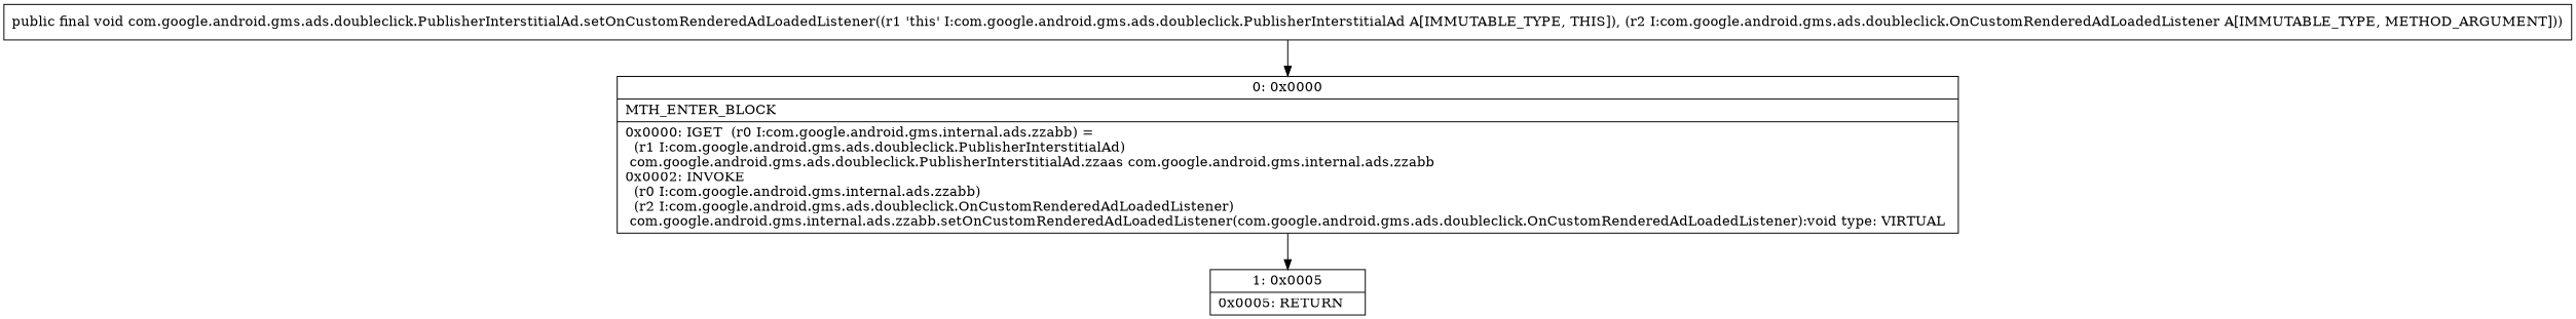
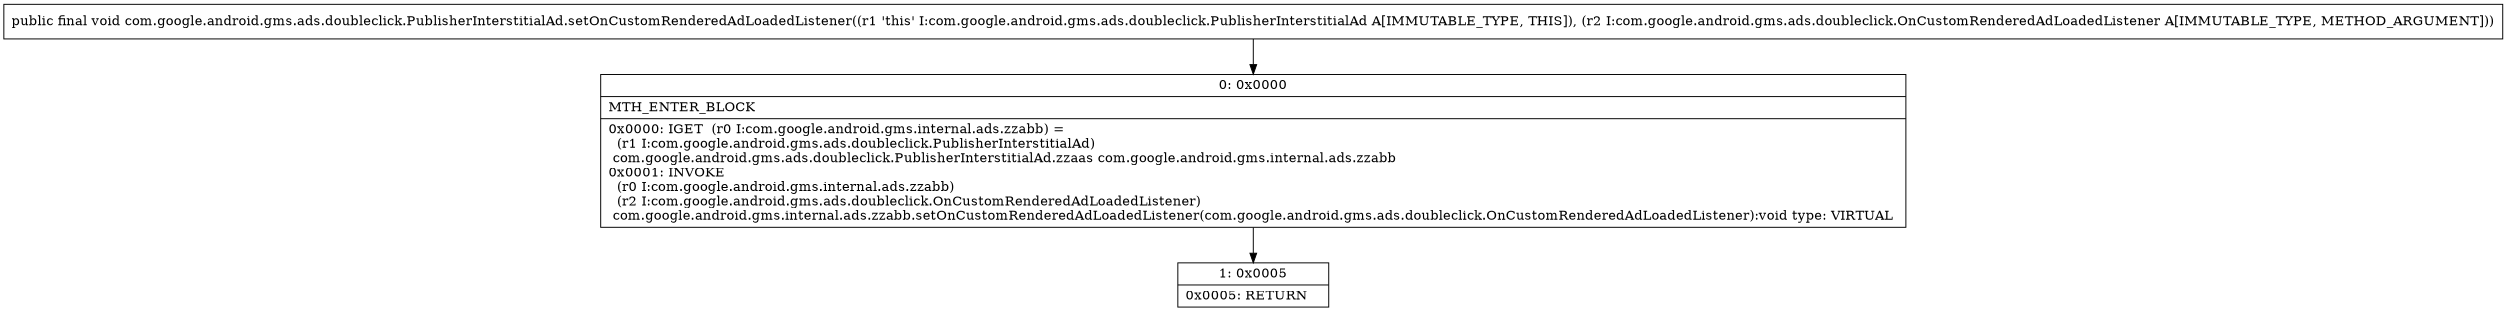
  digraph {
    node [shape=record]
-   n1 [label="{0\:\ 0x0000|MTH_ENTER_BLOCK\l|0x0000: IGET  (r0 I:com.google.android.gms.internal.ads.zzabb) = \l  (r1 I:com.google.android.gms.ads.doubleclick.PublisherInterstitialAd)\l com.google.android.gms.ads.doubleclick.PublisherInterstitialAd.zzaas com.google.android.gms.internal.ads.zzabb \l0x0002: INVOKE  \l  (r0 I:com.google.android.gms.internal.ads.zzabb)\l  (r2 I:com.google.android.gms.ads.doubleclick.OnCustomRenderedAdLoadedListener)\l com.google.android.gms.internal.ads.zzabb.setOnCustomRenderedAdLoadedListener(com.google.android.gms.ads.doubleclick.OnCustomRenderedAdLoadedListener):void type: VIRTUAL \l}"]
+   n1 [label="{0\:\ 0x0000|MTH_ENTER_BLOCK\l|0x0000: IGET  (r0 I:com.google.android.gms.internal.ads.zzabb) = \l  (r1 I:com.google.android.gms.ads.doubleclick.PublisherInterstitialAd)\l com.google.android.gms.ads.doubleclick.PublisherInterstitialAd.zzaas com.google.android.gms.internal.ads.zzabb \l0x0001: INVOKE  \l  (r0 I:com.google.android.gms.internal.ads.zzabb)\l  (r2 I:com.google.android.gms.ads.doubleclick.OnCustomRenderedAdLoadedListener)\l com.google.android.gms.internal.ads.zzabb.setOnCustomRenderedAdLoadedListener(com.google.android.gms.ads.doubleclick.OnCustomRenderedAdLoadedListener):void type: VIRTUAL \l}"]
    n2 [label="{1\:\ 0x0005|0x0005: RETURN   \l}"]
    n3 [label="{public final void com.google.android.gms.ads.doubleclick.PublisherInterstitialAd.setOnCustomRenderedAdLoadedListener((r1 'this' I:com.google.android.gms.ads.doubleclick.PublisherInterstitialAd A[IMMUTABLE_TYPE, THIS]), (r2 I:com.google.android.gms.ads.doubleclick.OnCustomRenderedAdLoadedListener A[IMMUTABLE_TYPE, METHOD_ARGUMENT])) }"]
    n1 -> n2
    n3 -> n1
  }
